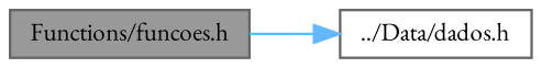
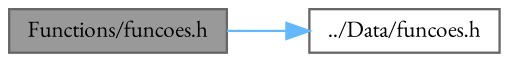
  digraph {
    rankdir=LR
    fontname="EB Garamond"
    node [fontname="EB Garamond" fontsize=10 shape=box style=filled]
    n1 [color=gray40 fillcolor=grey60 fontcolor=black height=0.2 label="Functions/funcoes.h" width=0.4]
-   n2 [color=grey40 fillcolor=white height=0.2 label="../Data/dados.h" width=0.4]
+   n2 [color=grey40 fillcolor=white height=0.2 label="../Data/funcoes.h" width=0.4]
    n1 -> n2 [color=steelblue1 fontname="EB Garamond" fontsize=10 labelfontname=Helvetica labelfontsize=10 style=solid]
  }
